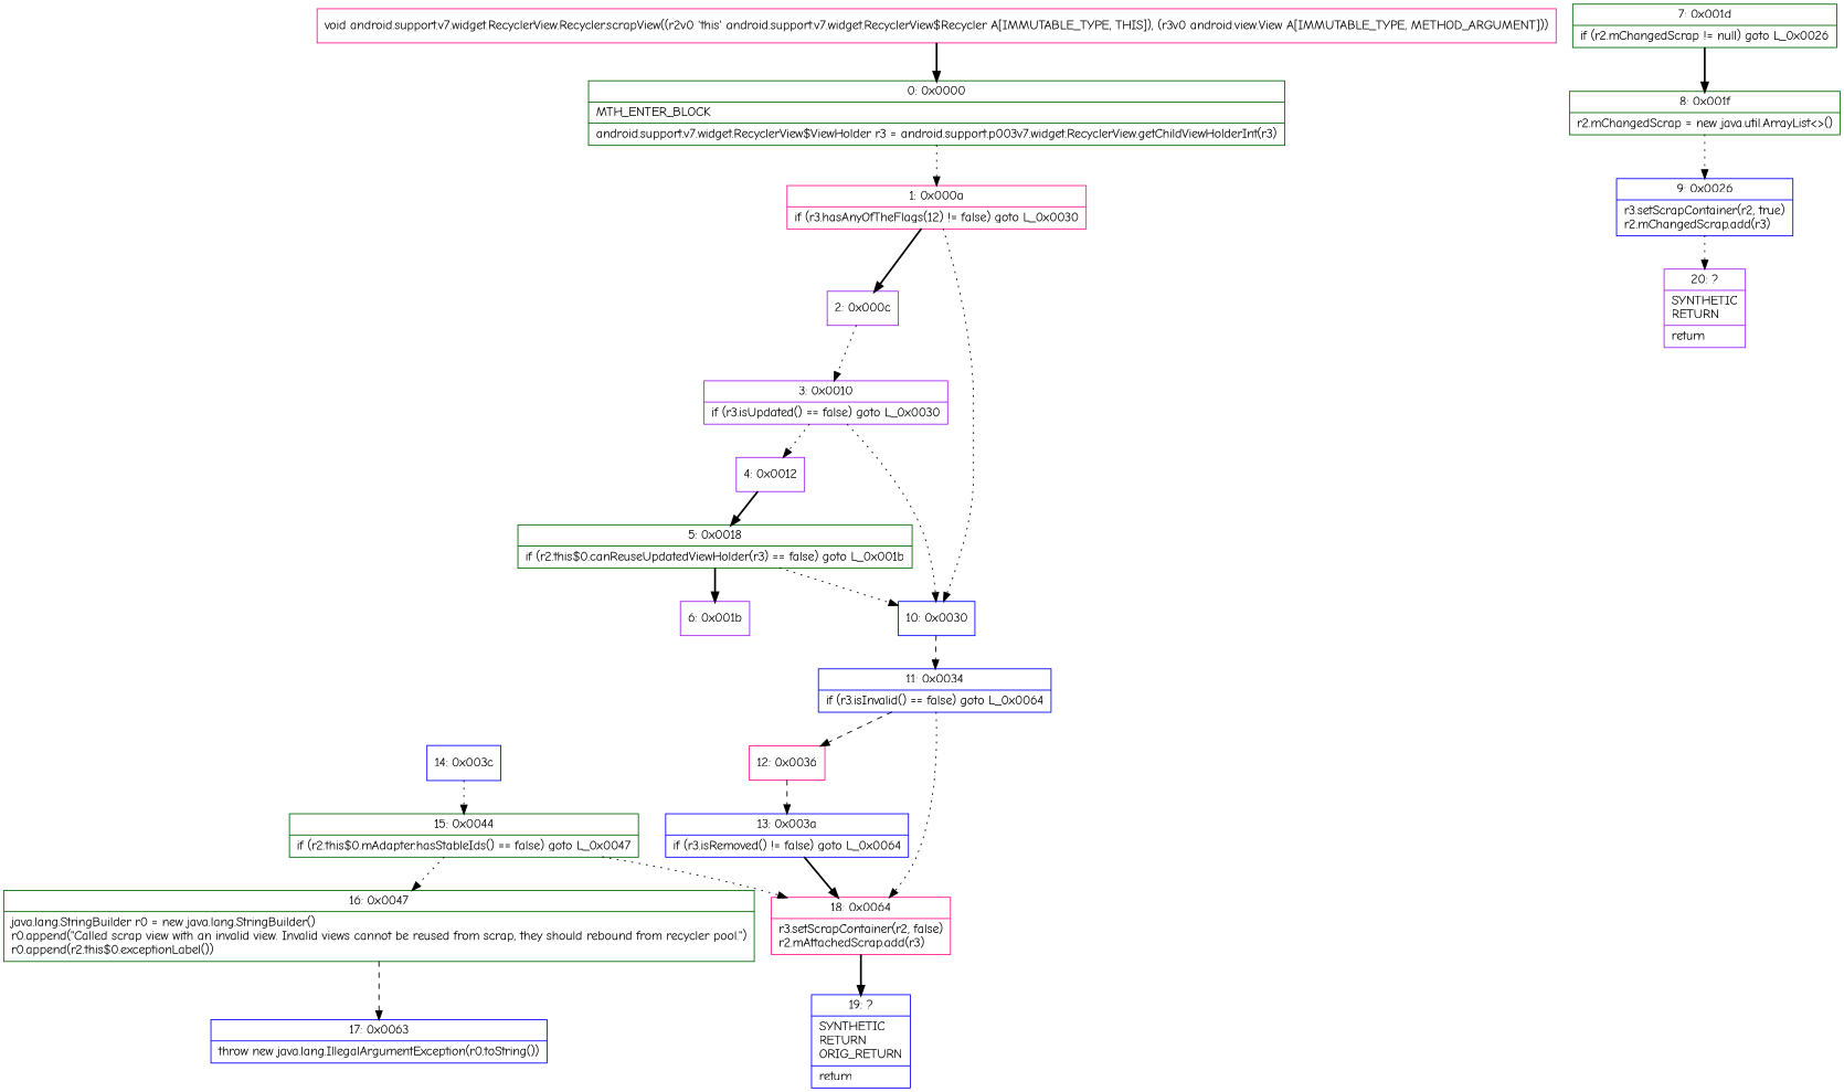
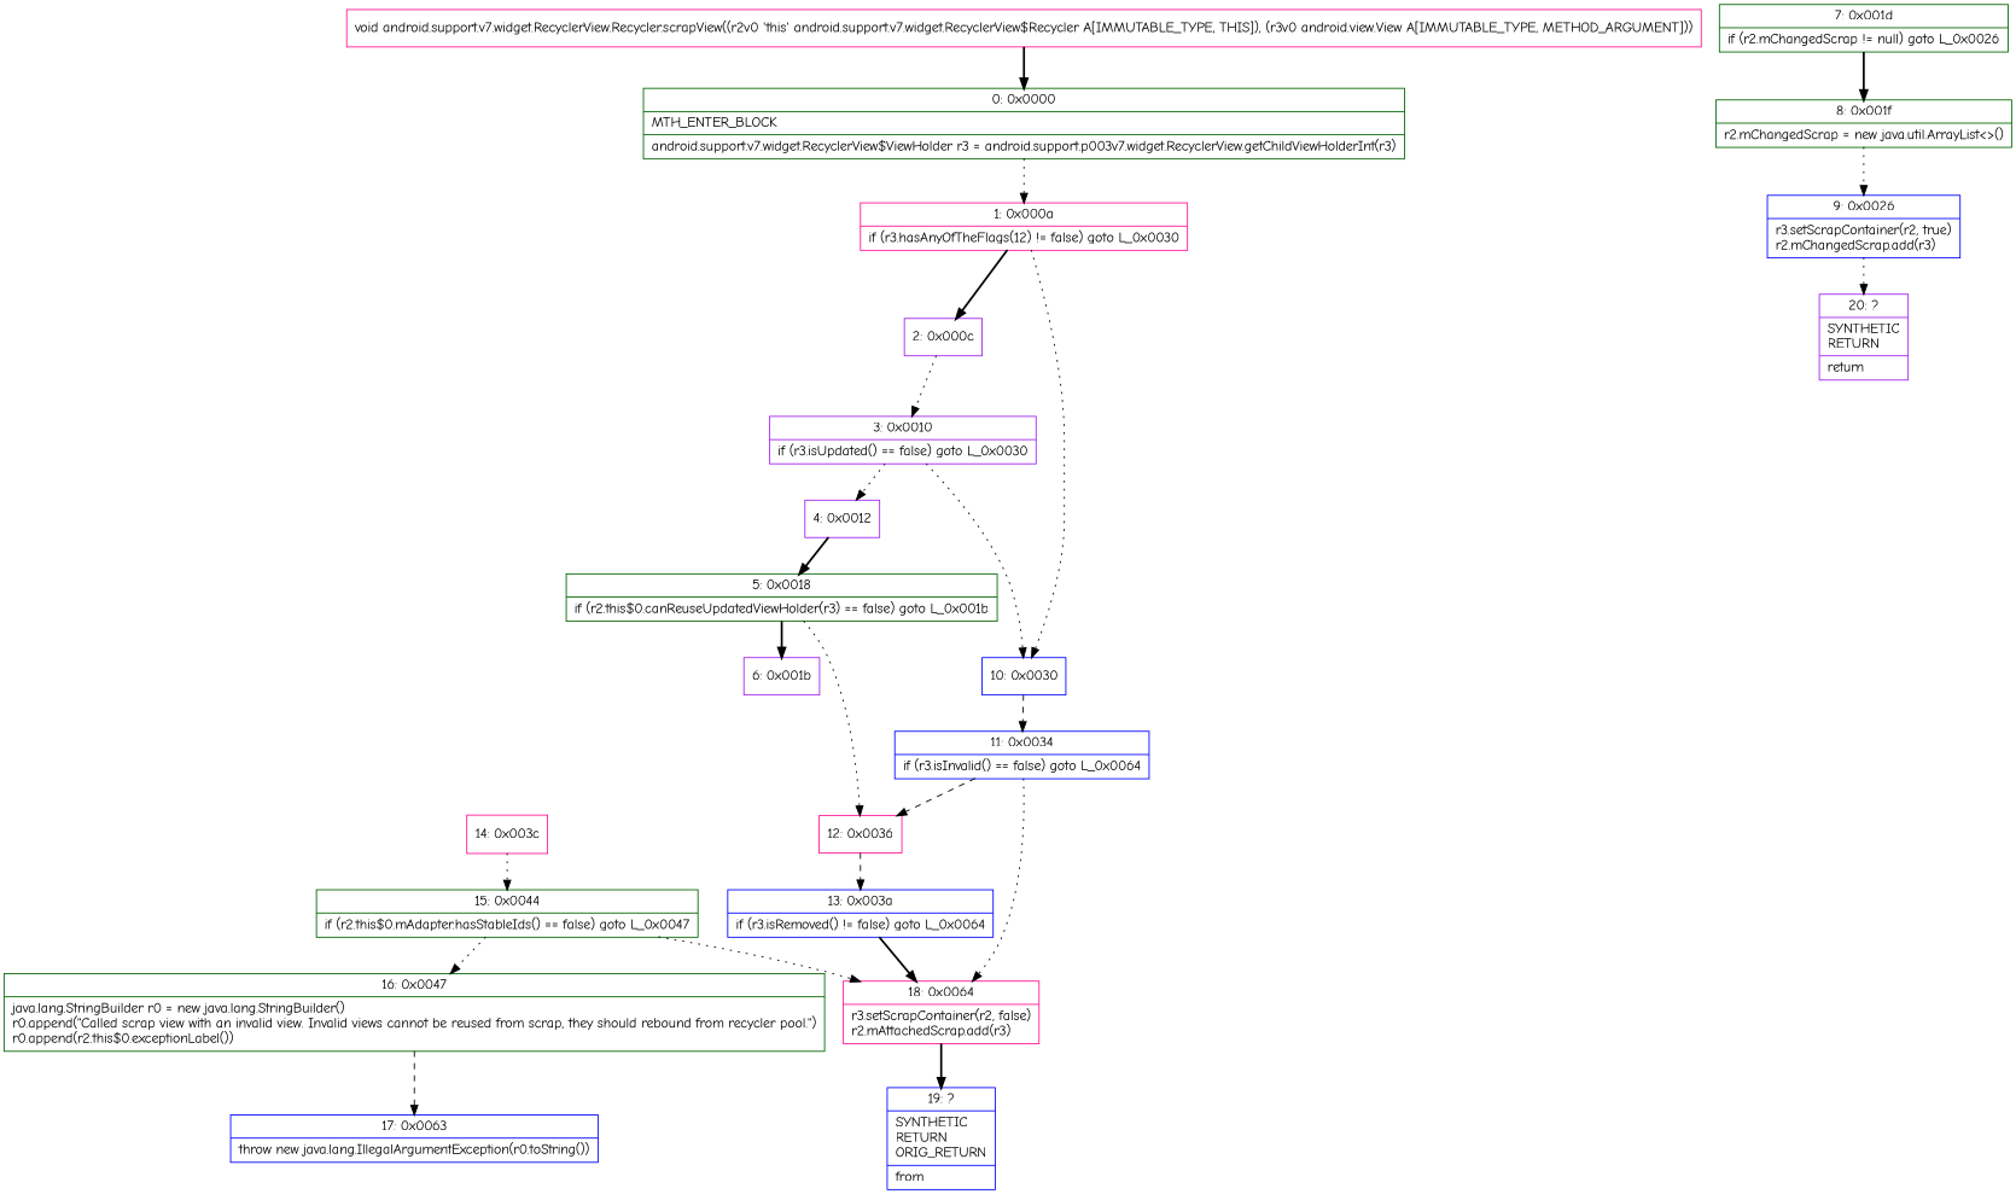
  digraph {
    fontname="Comic Neue"
    node [color=darkgreen fontname="Comic Neue" shape=record]
    edge [fontname="Comic Neue" style=dotted]
    n1 [label="{0\:\ 0x0000|MTH_ENTER_BLOCK\l|android.support.v7.widget.RecyclerView$ViewHolder r3 = android.support.p003v7.widget.RecyclerView.getChildViewHolderInt(r3)\l}"]
    n2 [color=deeppink label="{1\:\ 0x000a|if (r3.hasAnyOfTheFlags(12) != false) goto L_0x0030\l}"]
    n3 [color=purple label="{2\:\ 0x000c}"]
    n4 [color=blue label="{10\:\ 0x0030}"]
    n5 [color=purple label="{3\:\ 0x0010|if (r3.isUpdated() == false) goto L_0x0030\l}"]
    n6 [color=blue label="{11\:\ 0x0034|if (r3.isInvalid() == false) goto L_0x0064\l}"]
    n7 [color=purple label="{4\:\ 0x0012}"]
    n8 [label="{5\:\ 0x0018|if (r2.this$0.canReuseUpdatedViewHolder(r3) == false) goto L_0x001b\l}"]
    n9 [color=purple label="{6\:\ 0x001b}"]
    n10 [label="{7\:\ 0x001d|if (r2.mChangedScrap != null) goto L_0x0026\l}"]
    n11 [label="{8\:\ 0x001f|r2.mChangedScrap = new java.util.ArrayList\<\>()\l}"]
    n12 [color=blue label="{9\:\ 0x0026|r3.setScrapContainer(r2, true)\lr2.mChangedScrap.add(r3)\l}"]
    n13 [color=purple label="{20\:\ ?|SYNTHETIC\lRETURN\l|return\l}"]
    n14 [color=deeppink label="{12\:\ 0x0036}"]
    n15 [color=deeppink label="{18\:\ 0x0064|r3.setScrapContainer(r2, false)\lr2.mAttachedScrap.add(r3)\l}"]
    n16 [color=blue label="{13\:\ 0x003a|if (r3.isRemoved() != false) goto L_0x0064\l}"]
-   n17 [color=blue label="{19\:\ ?|SYNTHETIC\lRETURN\lORIG_RETURN\l|return\l}"]
-   n18 [color=blue label="{14\:\ 0x003c}"]
+   n17 [color=blue label="{19\:\ ?|SYNTHETIC\lRETURN\lORIG_RETURN\l|from\l}"]
+   n18 [color=deeppink label="{14\:\ 0x003c}"]
    n19 [label="{15\:\ 0x0044|if (r2.this$0.mAdapter.hasStableIds() == false) goto L_0x0047\l}"]
    n20 [label="{16\:\ 0x0047|java.lang.StringBuilder r0 = new java.lang.StringBuilder()\lr0.append(\"Called scrap view with an invalid view. Invalid views cannot be reused from scrap, they should rebound from recycler pool.\")\lr0.append(r2.this$0.exceptionLabel())\l}"]
    n21 [color=blue label="{17\:\ 0x0063|throw new java.lang.IllegalArgumentException(r0.toString())\l}"]
    n22 [color=deeppink label="{void android.support.v7.widget.RecyclerView.Recycler.scrapView((r2v0 'this' android.support.v7.widget.RecyclerView$Recycler A[IMMUTABLE_TYPE, THIS]), (r3v0 android.view.View A[IMMUTABLE_TYPE, METHOD_ARGUMENT])) }"]
    n1 -> n2
    n2 -> n3 [style=bold]
    n2 -> n4
    n3 -> n5
    n4 -> n6 [style=dashed]
    n5 -> n4
    n5 -> n7
    n6 -> n14 [style=dashed]
    n6 -> n15
    n7 -> n8 [style=bold]
-   n8 -> n4
+   n8 -> n14
    n8 -> n9 [style=bold]
    n10 -> n11 [style=bold]
    n11 -> n12
    n12 -> n13
    n14 -> n16 [style=dashed]
    n15 -> n17 [style=bold]
    n16 -> n15 [style=bold]
    n18 -> n19
    n19 -> n15
    n19 -> n20
    n20 -> n21 [style=dashed]
    n22 -> n1 [style=bold]
  }
